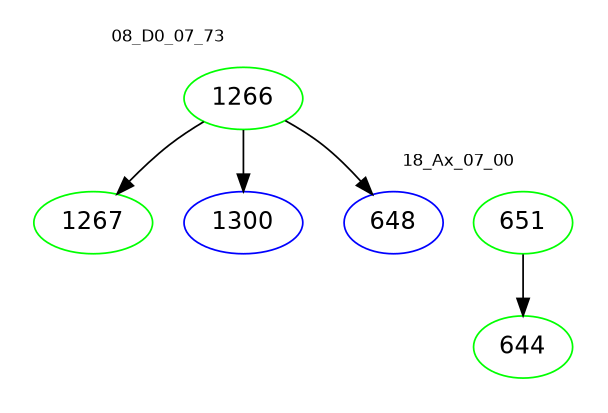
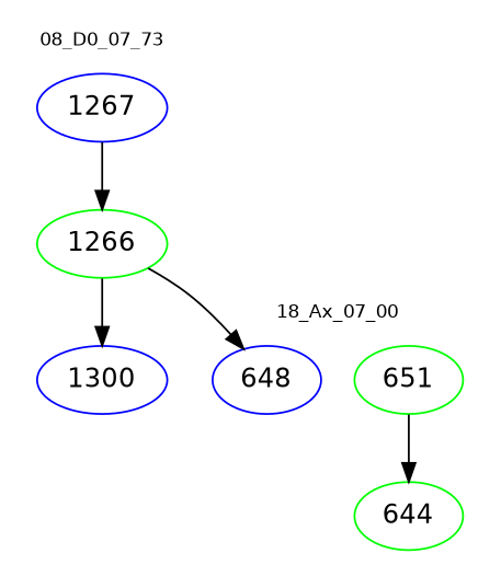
  digraph {
    fontname="DejaVu Sans"
    node [color=green fontname="DejaVu Sans"]
    edge [color=black fontname="DejaVu Sans"]
    n1 [label=651]
    n2 [label=644]
    n3 [color=blue label=648]
-   n4 [label=1267]
+   n4 [color=blue label=1267]
    n5 [label=1266]
    n6 [color=blue label=1300]
    subgraph cluster_1 {
      color=white
      fontsize=10
      label="18_Ax_07_00"
      n1
      n2
      n3
    }
    subgraph cluster_2 {
      color=white
      fontsize=10
      label="08_D0_07_73"
      n4
      n5
      n6
    }
    n1 -> n2
-   n5 -> n4
+   n4 -> n5
    n5 -> n3
    n5 -> n6
  }
